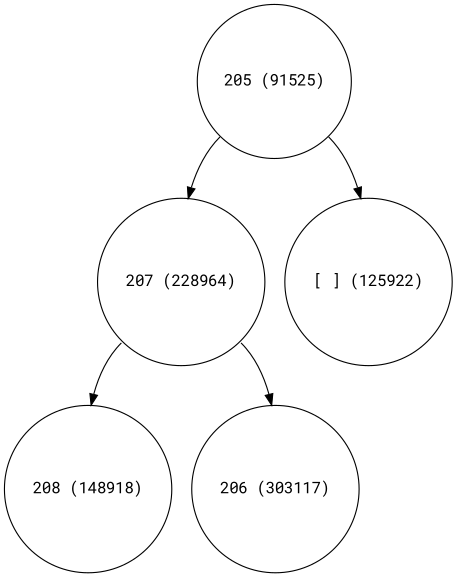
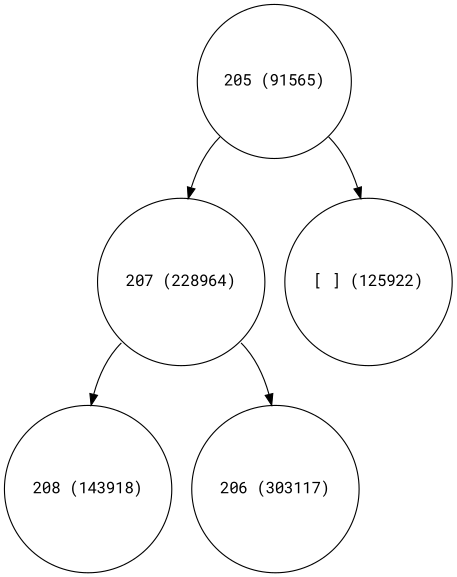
  digraph {
    fontname="Roboto Mono"
    node [fontname="Roboto Mono" shape=circle]
    edge [fontname="Roboto Mono" tailport=sw]
-   n1 [label="205 (91525)" width=0.5]
+   n1 [label="205 (91565)" width=0.5]
    n2 [label="207 (228964)" width=0.5]
    n3 [label="[ ] (125922)" width=0.5]
-   n4 [label="208 (148918)" width=0.5]
+   n4 [label="208 (143918)" width=0.5]
    n5 [label="206 (303117)" width=0.5]
    n1 -> n2
    n1 -> n3 [tailport=se]
    n2 -> n4
    n2 -> n5 [tailport=se]
  }
